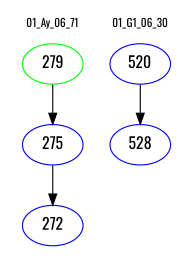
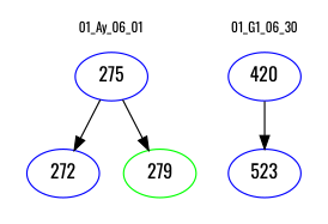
  digraph {
    fontname=Oswald
    node [color=blue fontname=Oswald]
    edge [color=black fontname=Oswald]
    n1 [label=275]
    n2 [label=272]
    n3 [color=green label=279]
-   n4 [label=520]
-   n5 [label=528]
+   n4 [label=420]
+   n5 [label=523]
    subgraph cluster_1 {
      color=white
      fontsize=10
-     label="01_Ay_06_71"
+     label="01_Ay_06_01"
      n1
      n2
      n3
    }
    subgraph cluster_2 {
      color=white
      fontsize=10
      label="01_G1_06_30"
      n4
      n5
    }
    n1 -> n2
-   n3 -> n1
+   n1 -> n3
    n4 -> n5
  }
